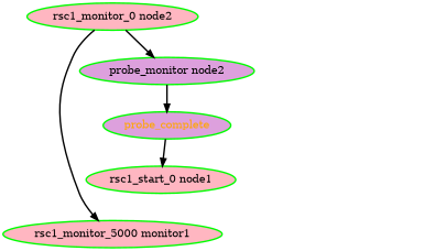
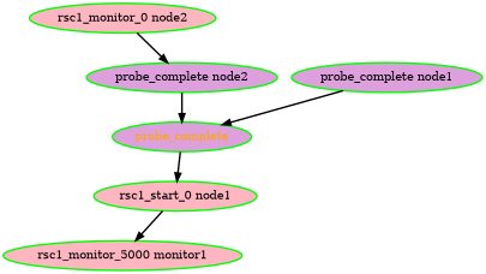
  digraph {
    node [color=green fillcolor=plum fontcolor=black style="bold,filled"]
    edge [style=bold]
    probe_complete [fontcolor=orange]
+   "probe_complete node1"
    "rsc1_start_0 node1" [fillcolor=lightpink]
    n4 [fillcolor=lightpink label="rsc1_monitor_5000 monitor1"]
-   "probe_complete node2" [label="probe_monitor node2"]
+   "probe_complete node2"
    "rsc1_monitor_0 node2" [fillcolor=lightpink]
    probe_complete -> "rsc1_start_0 node1"
-   "rsc1_monitor_0 node2" -> n4
+   "probe_complete node1" -> probe_complete
+   "rsc1_start_0 node1" -> n4
    "probe_complete node2" -> probe_complete
    "rsc1_monitor_0 node2" -> "probe_complete node2"
  }
